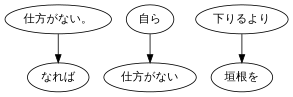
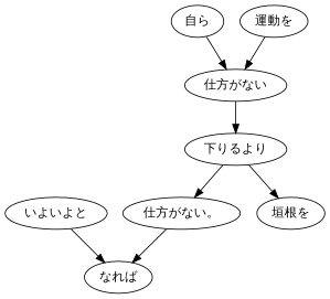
  digraph {
    fontname="EB Garamond"
    node [fontname="EB Garamond"]
    edge [fontname="EB Garamond"]
+   n1 [label="いよいよと"]
    n2 [label="なれば"]
    n3 [label="仕方がない。"]
    n4 [label="自ら"]
    n5 [label="仕方がない"]
    n6 [label="下りるより"]
+   n7 [label="運動を"]
    n8 [label="垣根を"]
+   n1 -> n2
    n3 -> n2
    n4 -> n5
+   n5 -> n6
+   n6 -> n3
    n6 -> n8
+   n7 -> n5
  }
